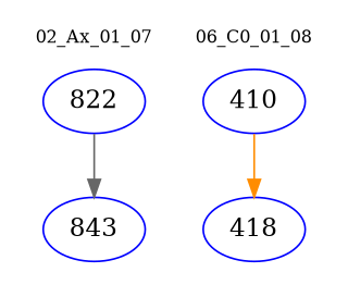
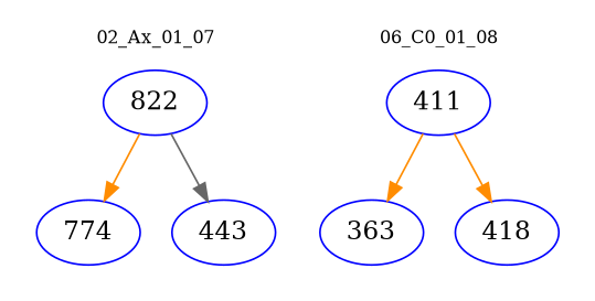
  digraph {
    node [color=blue]
    edge [color=darkorange]
    n1 [label=822]
-   n3 [label=843]
-   n4 [label=410]
+   n2 [label=774]
+   n3 [label=443]
+   n4 [label=411]
+   n5 [label=363]
    n6 [label=418]
    subgraph cluster_1 {
      color=white
      fontsize=10
      label="02_Ax_01_07"
      n1
+     n2
      n3
    }
    subgraph cluster_2 {
      color=white
      fontsize=10
      label="06_C0_01_08"
      n4
+     n5
      n6
    }
+   n1 -> n2
    n1 -> n3 [color=gray40]
+   n4 -> n5
    n4 -> n6
  }
